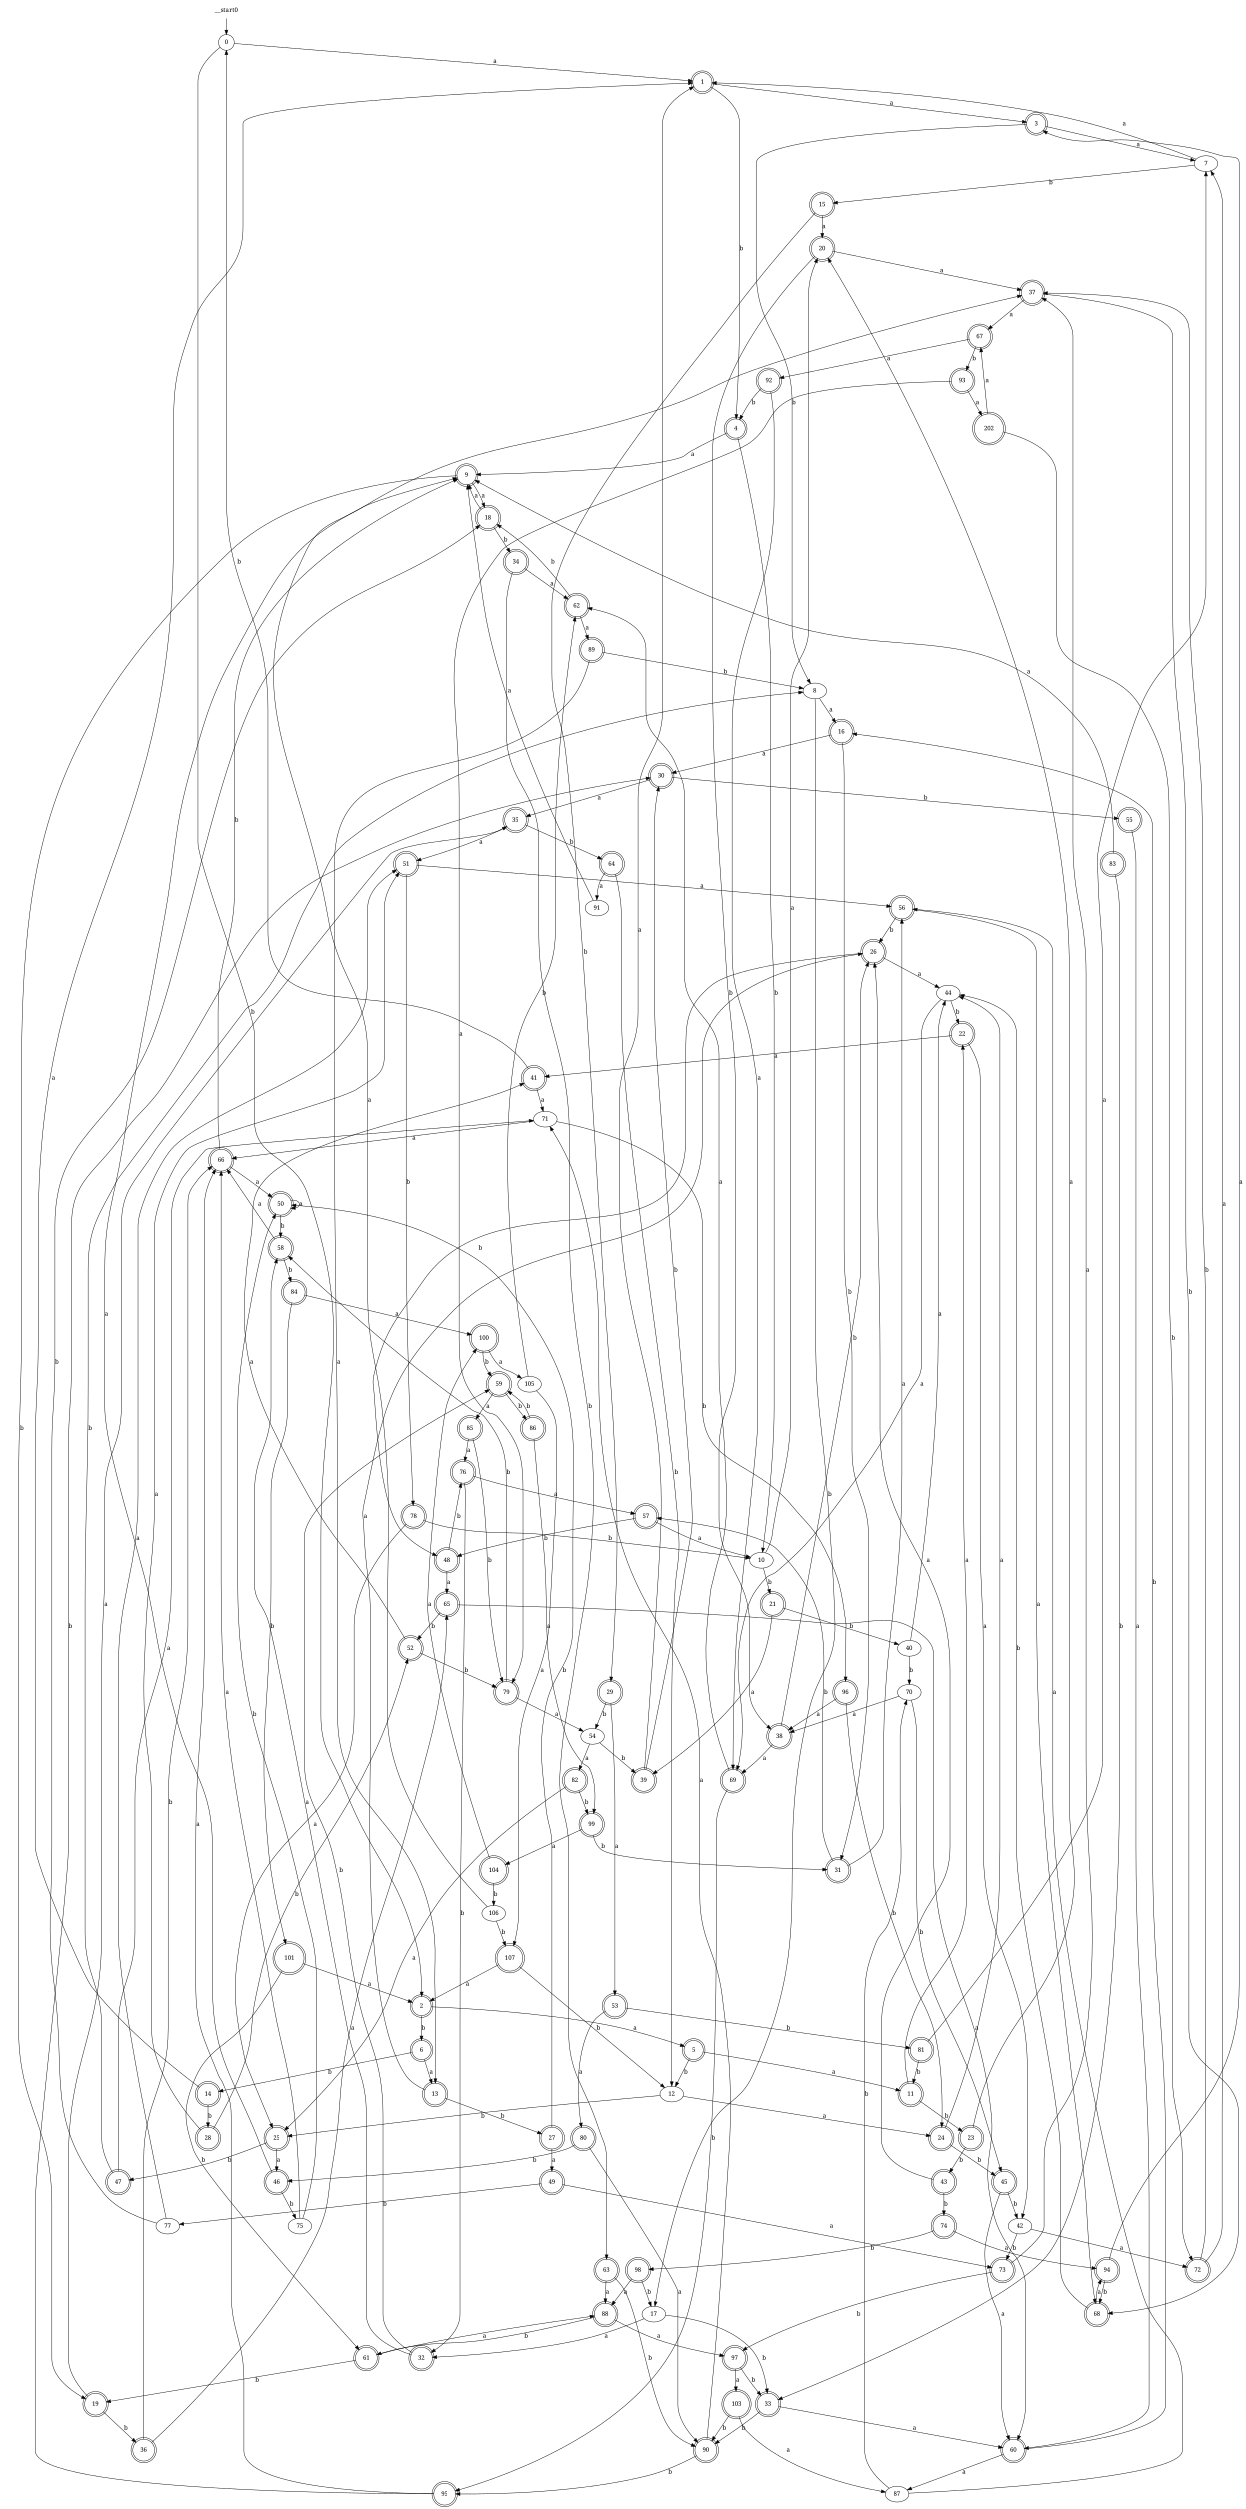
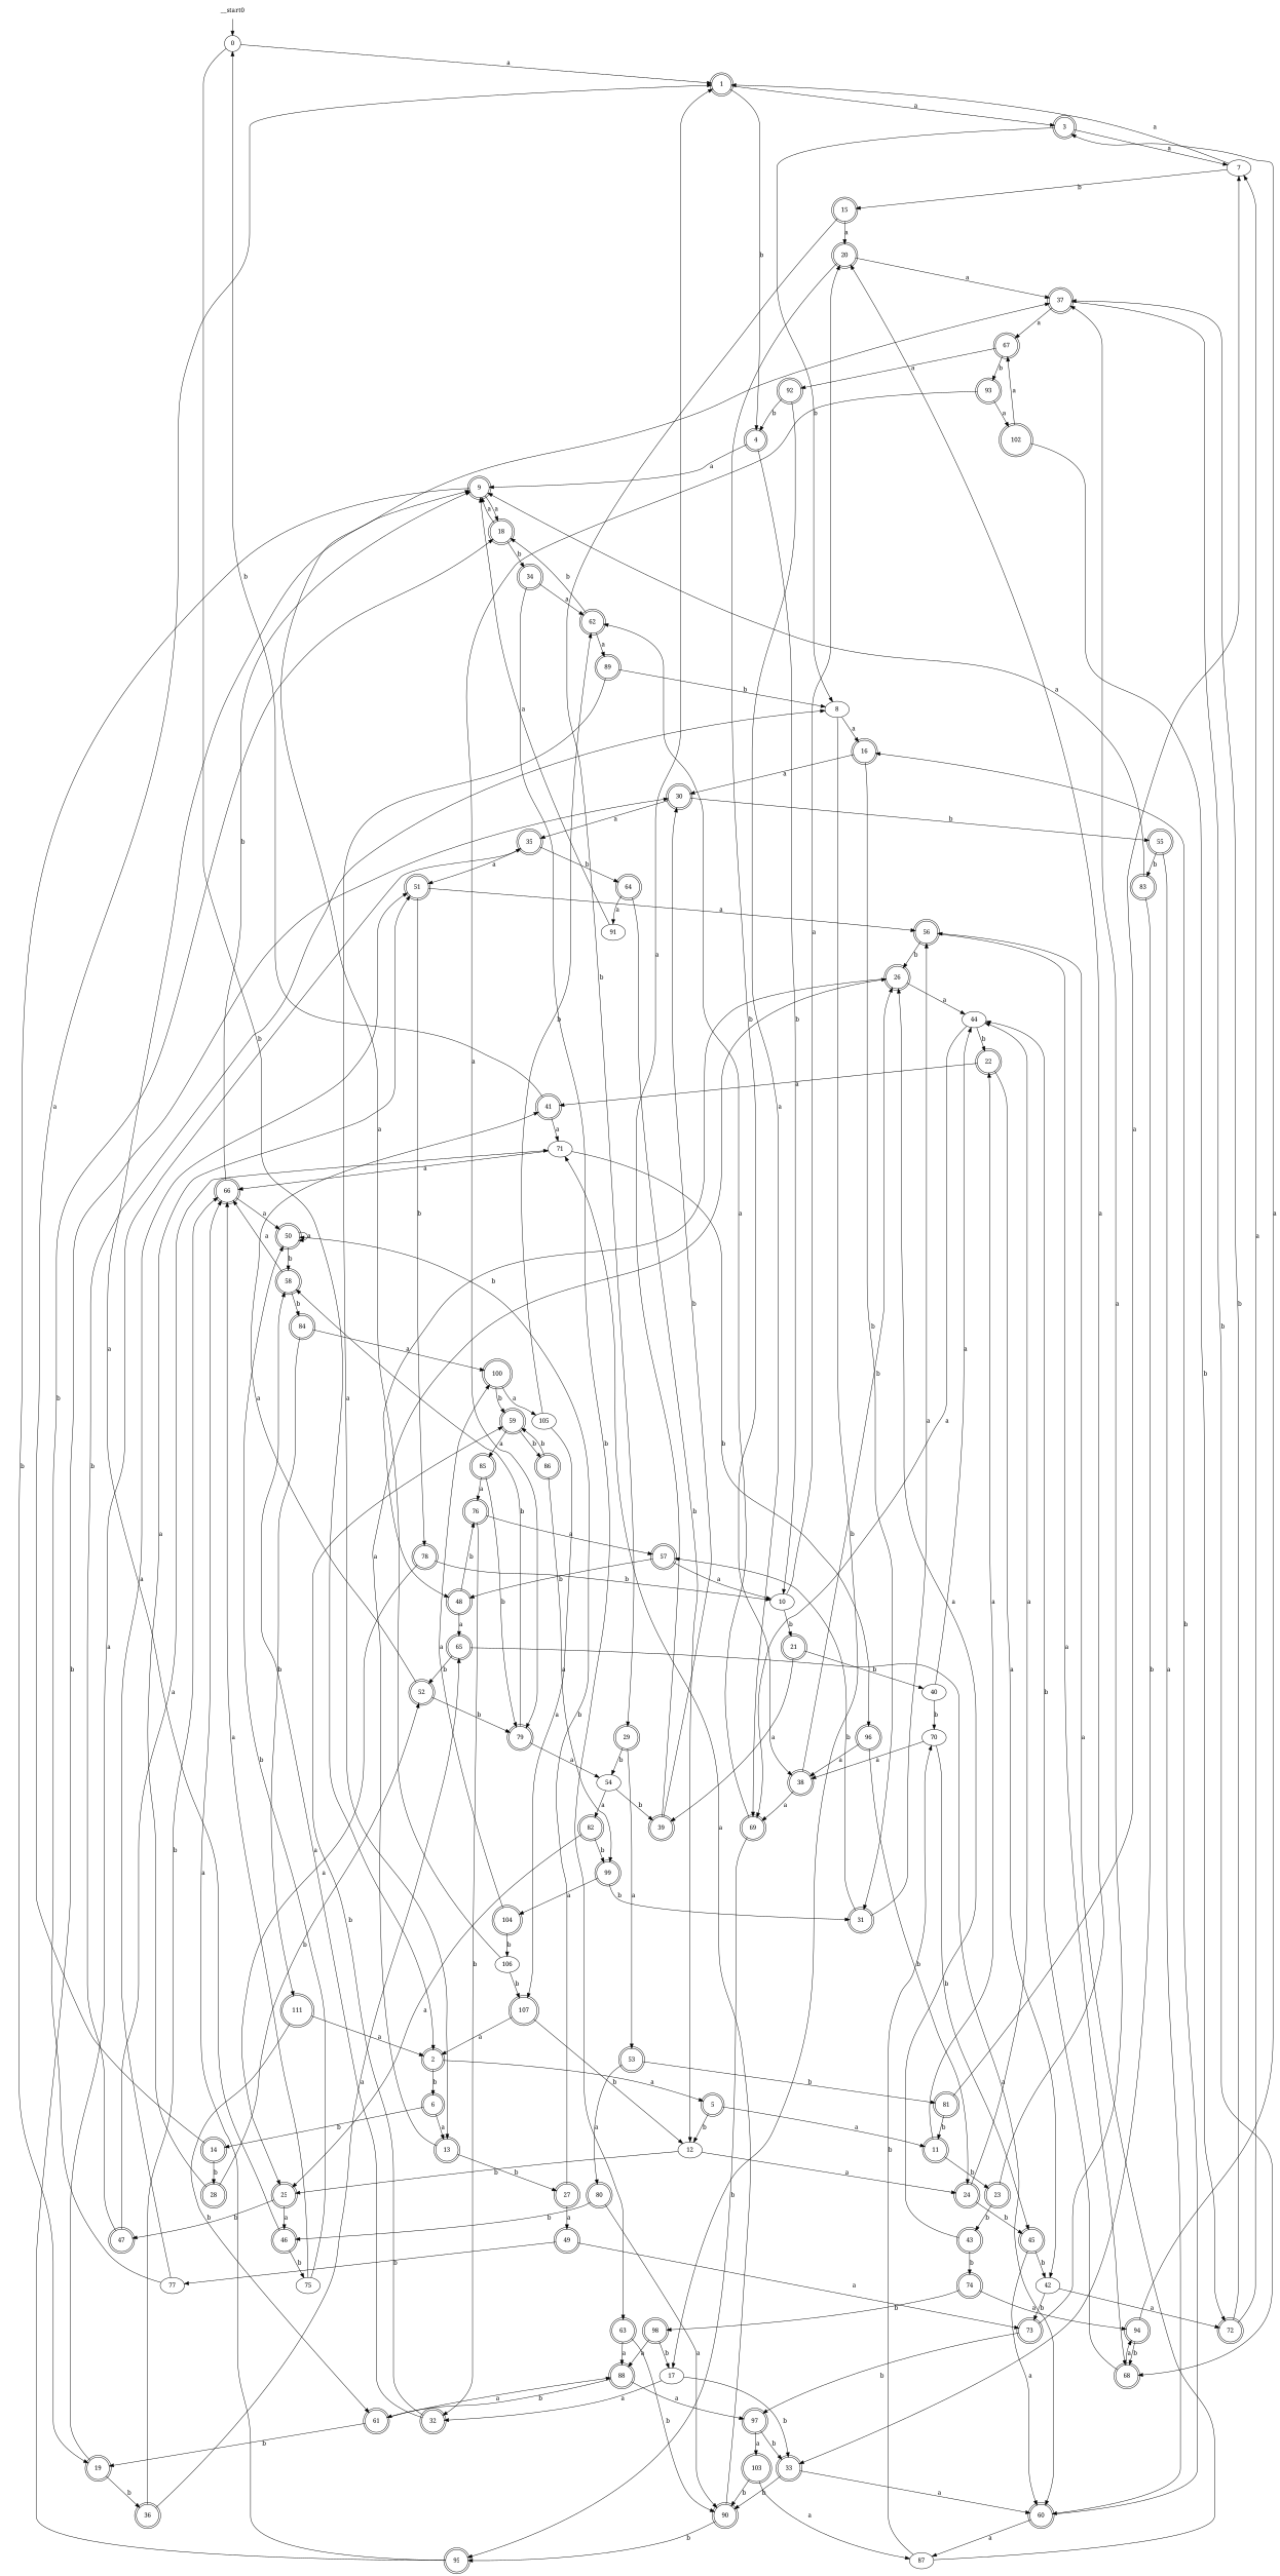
  digraph {
    fontname="Noto Serif"
    node [fontname="Noto Serif" shape=doublecircle]
    edge [fontname="Noto Serif"]
    __start0 [shape=none]
    0 [shape=circle]
    1
    2
    3
    4
    5
    6
    7 [shape=""]
    8 [shape=""]
    9
    10 [shape=""]
    11
    12 [shape=""]
    13
    14
    15
    16
    17 [shape=""]
    18
    19
    20
    21
    22
    23
    24
    25
    26
    27
    28
    29
    30
    31
    32
    33
    34
    35
    36
    37
    38
    39
    40 [shape=""]
    41
    42 [shape=""]
    43
    44 [shape=""]
    45
    46
    47
    48
    49
    50
    51
    52
    53
    54 [shape=""]
    55
    56
    57
    58
    59
    60
    90
    62
    63
    64
    65
    66
    67
    68
    69
    70 [shape=""]
    71 [shape=""]
    72
    73
    74
    75 [shape=""]
    76
    77 [shape=""]
    78
    79
    80
    81
    82
    83
    84
    85
    86
    87 [shape=""]
    61
    88
    89
    91 [shape=""]
    92
    93
    94
    95
    96
    97
    98
    99
    100
-   101
-   102 [label=202]
+   101 [label=111]
+   102
    103
    104
    105 [shape=""]
    106 [shape=""]
    107
    __start0 -> 0
    0 -> 1 [label=a]
    0 -> 2 [label=b]
    1 -> 3 [label=a]
    1 -> 4 [label=b]
    2 -> 5 [label=a]
    2 -> 6 [label=b]
    3 -> 7 [label=a]
    3 -> 8 [label=b]
    4 -> 9 [label=a]
    4 -> 10 [label=b]
    5 -> 11 [label=a]
    5 -> 12 [label=b]
    6 -> 13 [label=a]
    6 -> 14 [label=b]
    7 -> 1 [label=a]
    7 -> 15 [label=b]
    8 -> 16 [label=a]
    8 -> 17 [label=b]
    9 -> 18 [label=a]
    9 -> 19 [label=b]
    10 -> 20 [label=a]
    10 -> 21 [label=b]
    11 -> 22 [label=a]
    11 -> 23 [label=b]
    12 -> 24 [label=a]
    12 -> 25 [label=b]
    13 -> 26 [label=a]
    13 -> 27 [label=b]
    14 -> 1 [label=a]
    14 -> 28 [label=b]
    15 -> 20 [label=a]
    15 -> 29 [label=b]
    16 -> 30 [label=a]
    16 -> 31 [label=b]
    17 -> 32 [label=a]
    17 -> 33 [label=b]
    18 -> 9 [label=a]
    18 -> 34 [label=b]
    19 -> 35 [label=a]
    19 -> 36 [label=b]
    20 -> 37 [label=a]
    20 -> 38 [label=b]
    21 -> 39 [label=a]
    21 -> 40 [label=b]
    22 -> 41 [label=a]
    22 -> 42 [label=a]
    23 -> 20 [label=a]
    23 -> 43 [label=b]
    24 -> 44 [label=a]
    24 -> 45 [label=b]
    25 -> 46 [label=a]
    25 -> 47 [label=b]
    26 -> 44 [label=a]
    26 -> 48 [label=b]
    27 -> 49 [label=a]
    27 -> 50 [label=b]
    28 -> 51 [label=a]
    28 -> 52 [label=b]
    29 -> 53 [label=a]
    29 -> 54 [label=b]
    30 -> 35 [label=a]
    30 -> 55 [label=b]
    31 -> 56 [label=a]
    31 -> 57 [label=b]
    32 -> 58 [label=a]
    32 -> 59 [label=b]
    33 -> 60 [label=a]
    33 -> 90 [label=b]
    34 -> 62 [label=a]
    34 -> 63 [label=b]
    35 -> 51 [label=a]
    35 -> 64 [label=b]
    36 -> 65 [label=a]
    36 -> 66 [label=b]
    37 -> 67 [label=a]
    37 -> 68 [label=b]
    38 -> 26 [label=b]
    38 -> 69 [label=a]
    39 -> 1 [label=a]
    39 -> 30 [label=b]
    40 -> 44 [label=a]
    40 -> 70 [label=b]
    41 -> 0 [label=b]
    41 -> 71 [label=a]
    42 -> 72 [label=a]
    42 -> 73 [label=b]
    43 -> 26 [label=a]
    43 -> 74 [label=b]
    44 -> 22 [label=b]
    44 -> 69 [label=a]
    45 -> 42 [label=b]
    45 -> 60 [label=a]
    46 -> 9 [label=a]
    46 -> 75 [label=b]
    47 -> 8 [label=b]
    47 -> 71 [label=a]
    48 -> 65 [label=a]
    48 -> 76 [label=b]
    49 -> 73 [label=a]
    49 -> 77 [label=b]
    50 -> 50 [label=a]
    50 -> 58 [label=b]
    51 -> 56 [label=a]
    51 -> 78 [label=b]
    52 -> 41 [label=a]
    52 -> 79 [label=b]
    53 -> 80 [label=a]
    53 -> 81 [label=b]
    54 -> 39 [label=b]
    54 -> 82 [label=a]
    55 -> 60 [label=a]
+   55 -> 83 [label=b]
    56 -> 26 [label=b]
    56 -> 68 [label=a]
    57 -> 10 [label=a]
    57 -> 48 [label=b]
    58 -> 66 [label=a]
    58 -> 84 [label=b]
    59 -> 85 [label=a]
    59 -> 86 [label=b]
    60 -> 16 [label=b]
    60 -> 87 [label=a]
    90 -> 71 [label=a]
    90 -> 95 [label=b]
    62 -> 18 [label=b]
    62 -> 89 [label=a]
    63 -> 90 [label=b]
    63 -> 88 [label=a]
    64 -> 12 [label=b]
    64 -> 91 [label=a]
    65 -> 52 [label=b]
    65 -> 60 [label=a]
    66 -> 9 [label=b]
    66 -> 50 [label=a]
    67 -> 92 [label=a]
    67 -> 93 [label=b]
    68 -> 44 [label=b]
    68 -> 94 [label=a]
    69 -> 62 [label=a]
    69 -> 95 [label=b]
    70 -> 38 [label=a]
    70 -> 45 [label=b]
    71 -> 66 [label=a]
    71 -> 96 [label=b]
    72 -> 7 [label=a]
    72 -> 37 [label=b]
    73 -> 37 [label=a]
    73 -> 97 [label=b]
    74 -> 94 [label=a]
    74 -> 98 [label=b]
    75 -> 50 [label=b]
    75 -> 66 [label=a]
    76 -> 32 [label=b]
    76 -> 57 [label=a]
    77 -> 18 [label=b]
    77 -> 51 [label=a]
    78 -> 10 [label=b]
    78 -> 25 [label=a]
    79 -> 54 [label=a]
    79 -> 58 [label=b]
    80 -> 46 [label=b]
    80 -> 90 [label=a]
    81 -> 7 [label=a]
    81 -> 11 [label=b]
    82 -> 25 [label=a]
    82 -> 99 [label=b]
    83 -> 9 [label=a]
    83 -> 33 [label=b]
    84 -> 100 [label=a]
    84 -> 101 [label=b]
    85 -> 76 [label=a]
    85 -> 79 [label=b]
    86 -> 59 [label=b]
    86 -> 99 [label=a]
    87 -> 56 [label=a]
    87 -> 70 [label=b]
    61 -> 19 [label=b]
    61 -> 88 [label=a]
    88 -> 61 [label=b]
    88 -> 97 [label=a]
    89 -> 8 [label=b]
    89 -> 13 [label=a]
    91 -> 9 [label=a]
    92 -> 4 [label=b]
    92 -> 69 [label=a]
    93 -> 79 [label=a]
    93 -> 102 [label=a]
    94 -> 3 [label=a]
    94 -> 68 [label=b]
    95 -> 30 [label=b]
    95 -> 66 [label=a]
    96 -> 24 [label=b]
    96 -> 38 [label=a]
    97 -> 33 [label=b]
    97 -> 103 [label=a]
    98 -> 17 [label=b]
    98 -> 88 [label=a]
    99 -> 31 [label=b]
    99 -> 104 [label=a]
    100 -> 59 [label=b]
    100 -> 105 [label=a]
    101 -> 2 [label=a]
    101 -> 61 [label=b]
    102 -> 67 [label=a]
    102 -> 72 [label=b]
    103 -> 90 [label=b]
    103 -> 87 [label=a]
    104 -> 100 [label=a]
    104 -> 106 [label=b]
    105 -> 62 [label=b]
    105 -> 107 [label=a]
    106 -> 37 [label=a]
    106 -> 107 [label=b]
    107 -> 2 [label=a]
    107 -> 12 [label=b]
  }
